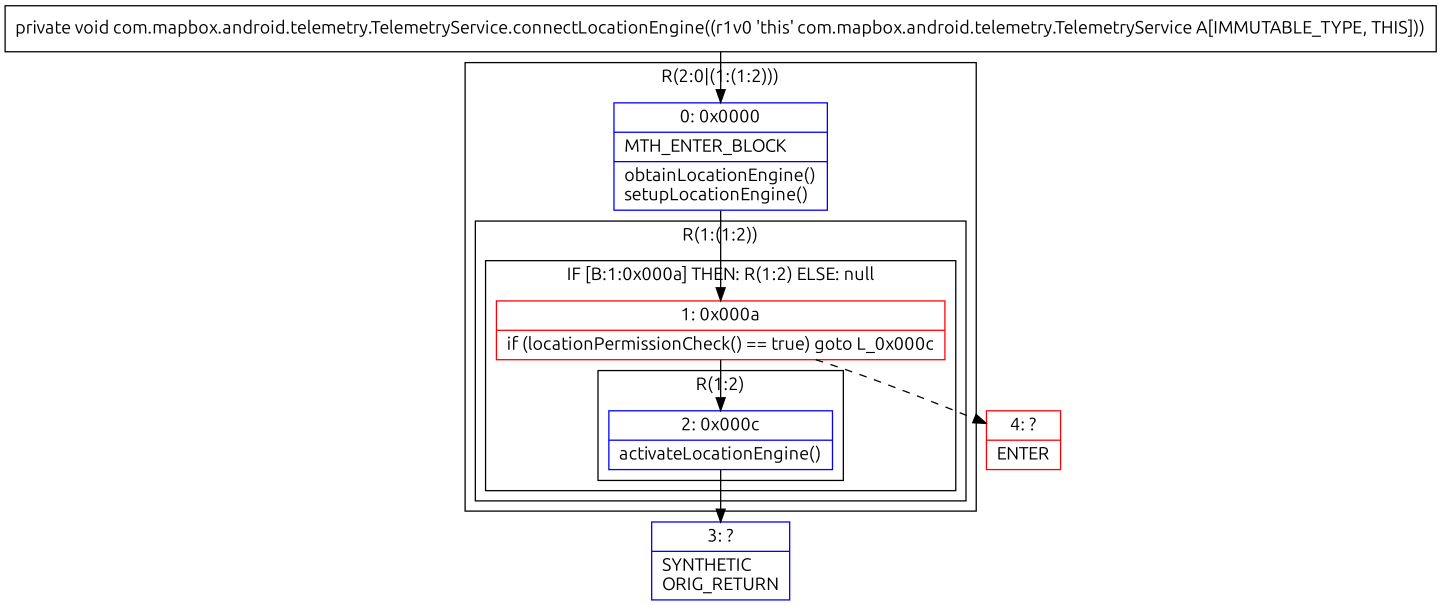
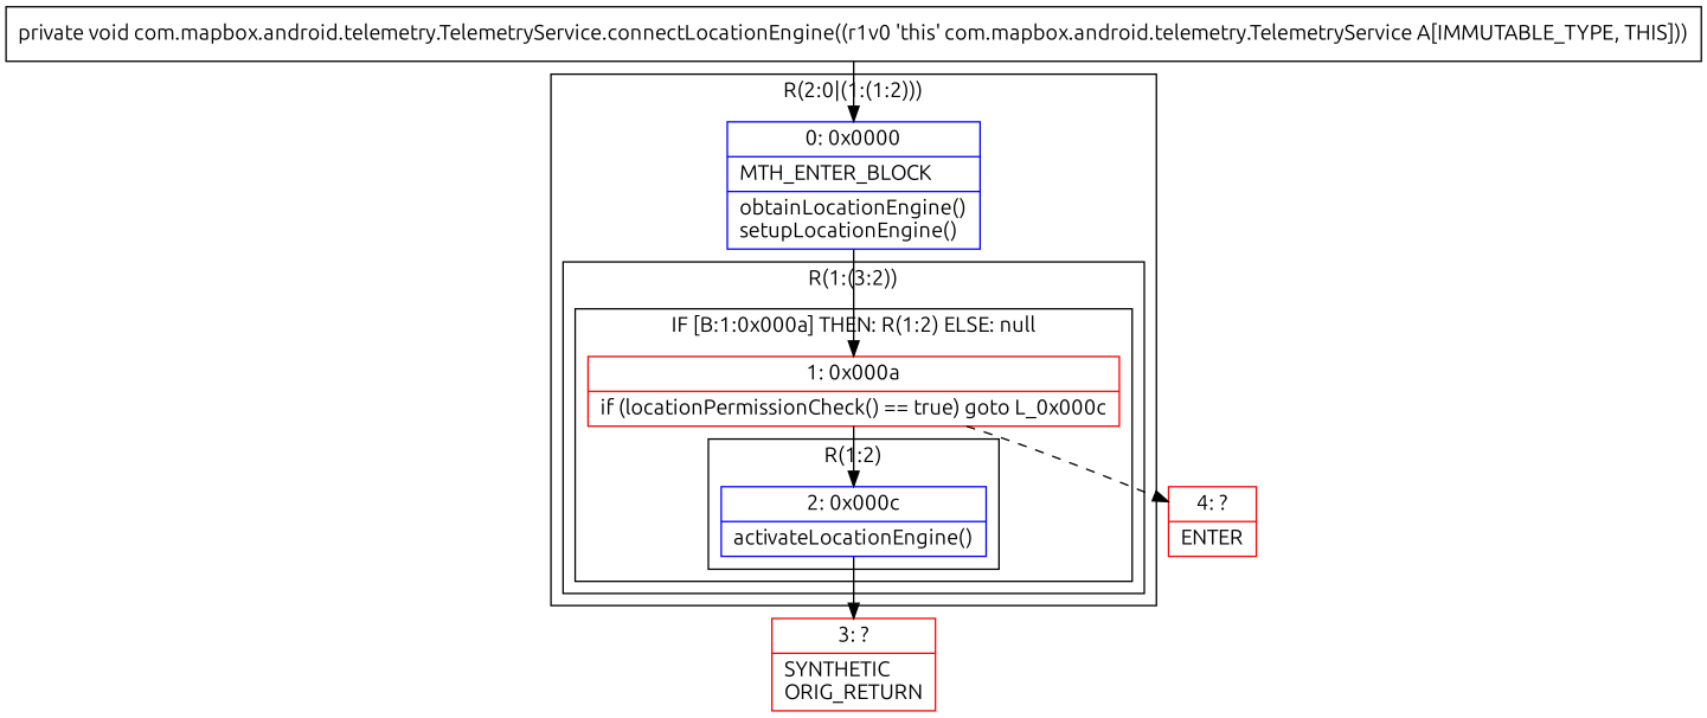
  digraph {
    fontname=Ubuntu
    node [color=red fontname=Ubuntu shape=record]
    edge [fontname=Ubuntu]
    n1 [color=blue label="{2\:\ 0x000c|activateLocationEngine()\l}"]
    n2 [label="{1\:\ 0x000a|if (locationPermissionCheck() == true) goto L_0x000c\l}"]
    n3 [color=blue label="{0\:\ 0x0000|MTH_ENTER_BLOCK\l|obtainLocationEngine()\lsetupLocationEngine()\l}"]
-   n4 [color=blue label="{3\:\ ?|SYNTHETIC\lORIG_RETURN\l}"]
+   n4 [label="{3\:\ ?|SYNTHETIC\lORIG_RETURN\l}"]
    n5 [label="{4\:\ ?|ENTER\l}"]
    n6 [label="{private void com.mapbox.android.telemetry.TelemetryService.connectLocationEngine((r1v0 'this' com.mapbox.android.telemetry.TelemetryService A[IMMUTABLE_TYPE, THIS])) }" color=""]
    subgraph cluster_1 {
      label="R(2:0|(1:(1:2)))"
      n3
      subgraph cluster_2 {
-       label="R(1:(1:2))"
+       label="R(1:(3:2))"
        subgraph cluster_3 {
          label="IF [B:1:0x000a] THEN: R(1:2) ELSE: null"
          n2
          subgraph cluster_4 {
            label="R(1:2)"
            n1
          }
        }
      }
    }
    n1 -> n4
    n2 -> n1
    n2 -> n5 [style=dashed]
    n3 -> n2
    n6 -> n3
  }
